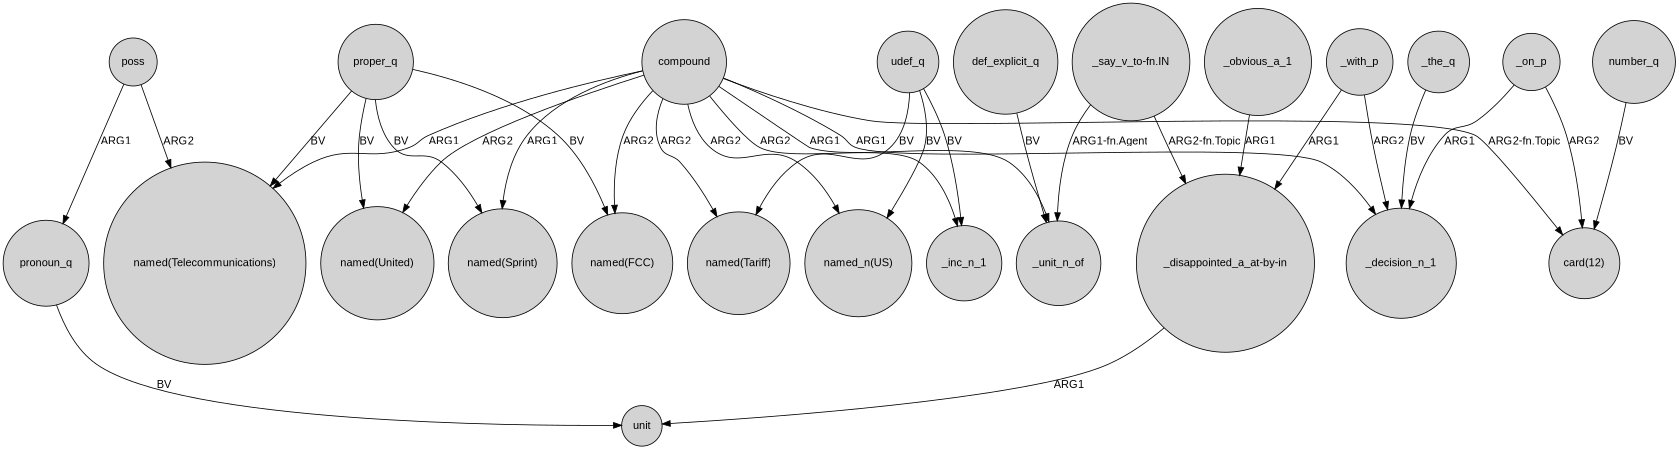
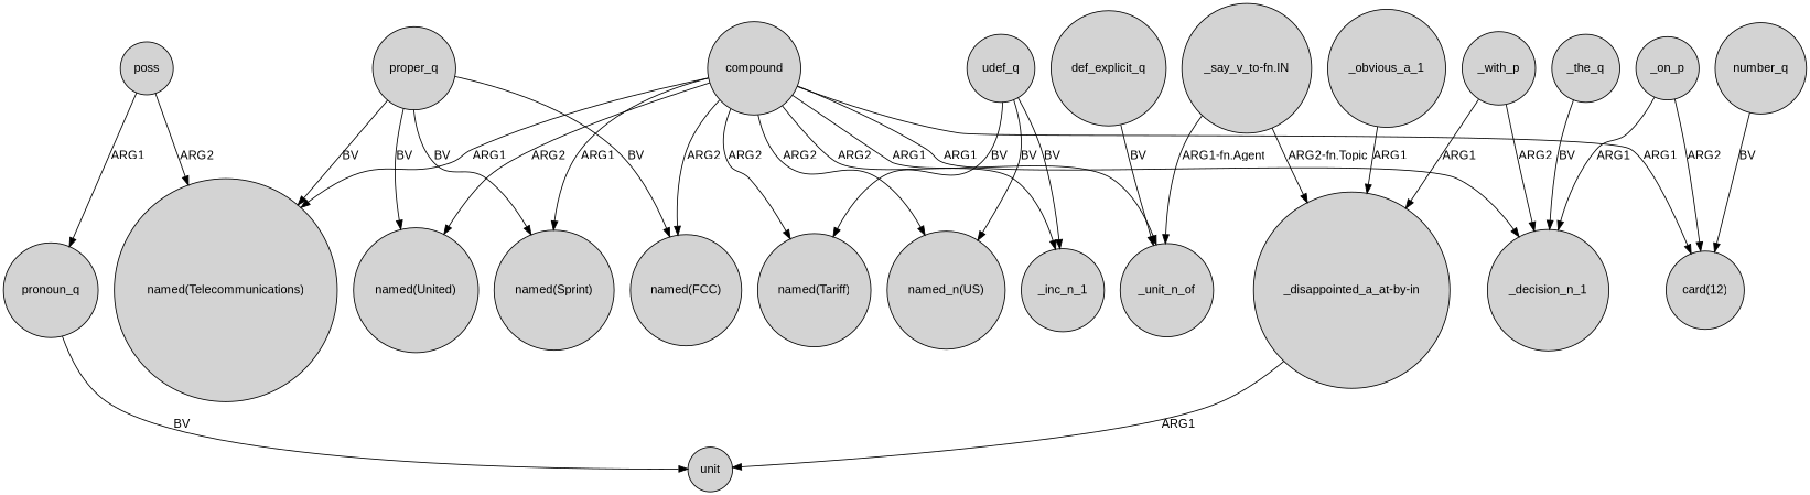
  digraph {
    fontname="Liberation Sans"
    node [fontname="Liberation Sans" shape=circle style=filled]
    edge [fontname="Liberation Sans"]
    compound
    _decision_n_1
    "named_n(US)"
    _inc_n_1
    _unit_n_of
    "named(FCC)"
    "card(12)"
    "named(Sprint)"
    "named(Telecommunications)"
    "named(United)"
    "named(Tariff)"
    udef_q
    def_explicit_q
    proper_q
    _with_p
    "_disappointed_a_at-by-in"
    n17 [label=unit]
    _the_q
    _obvious_a_1
    _on_p
    poss
    pronoun_q
    number_q
    "_say_v_to-fn.IN"
    compound -> _decision_n_1 [label=ARG1]
    compound -> "named_n(US)" [label=ARG2]
    compound -> _inc_n_1 [label=ARG2]
    compound -> _unit_n_of [label=ARG1]
    compound -> "named(FCC)" [label=ARG2]
-   compound -> "card(12)" [label="ARG2-fn.Topic"]
+   compound -> "card(12)" [label=ARG1]
    compound -> "named(Sprint)" [label=ARG1]
    compound -> "named(Telecommunications)" [label=ARG1]
    compound -> "named(United)" [label=ARG2]
    compound -> "named(Tariff)" [label=ARG2]
    udef_q -> "named_n(US)" [label=BV]
    udef_q -> _inc_n_1 [label=BV]
    udef_q -> "named(Tariff)" [label=BV]
    def_explicit_q -> _unit_n_of [label=BV]
    proper_q -> "named(FCC)" [label=BV]
    proper_q -> "named(Sprint)" [label=BV]
    proper_q -> "named(Telecommunications)" [label=BV]
    proper_q -> "named(United)" [label=BV]
    _with_p -> _decision_n_1 [label=ARG2]
    _with_p -> "_disappointed_a_at-by-in" [label=ARG1]
    "_disappointed_a_at-by-in" -> n17 [label=ARG1]
    _the_q -> _decision_n_1 [label=BV]
    _obvious_a_1 -> "_disappointed_a_at-by-in" [label=ARG1]
    _on_p -> _decision_n_1 [label=ARG1]
    _on_p -> "card(12)" [label=ARG2]
    poss -> "named(Telecommunications)" [label=ARG2]
    poss -> pronoun_q [label=ARG1]
    pronoun_q -> n17 [label=BV]
    number_q -> "card(12)" [label=BV]
    "_say_v_to-fn.IN" -> _unit_n_of [label="ARG1-fn.Agent"]
    "_say_v_to-fn.IN" -> "_disappointed_a_at-by-in" [label="ARG2-fn.Topic"]
  }
